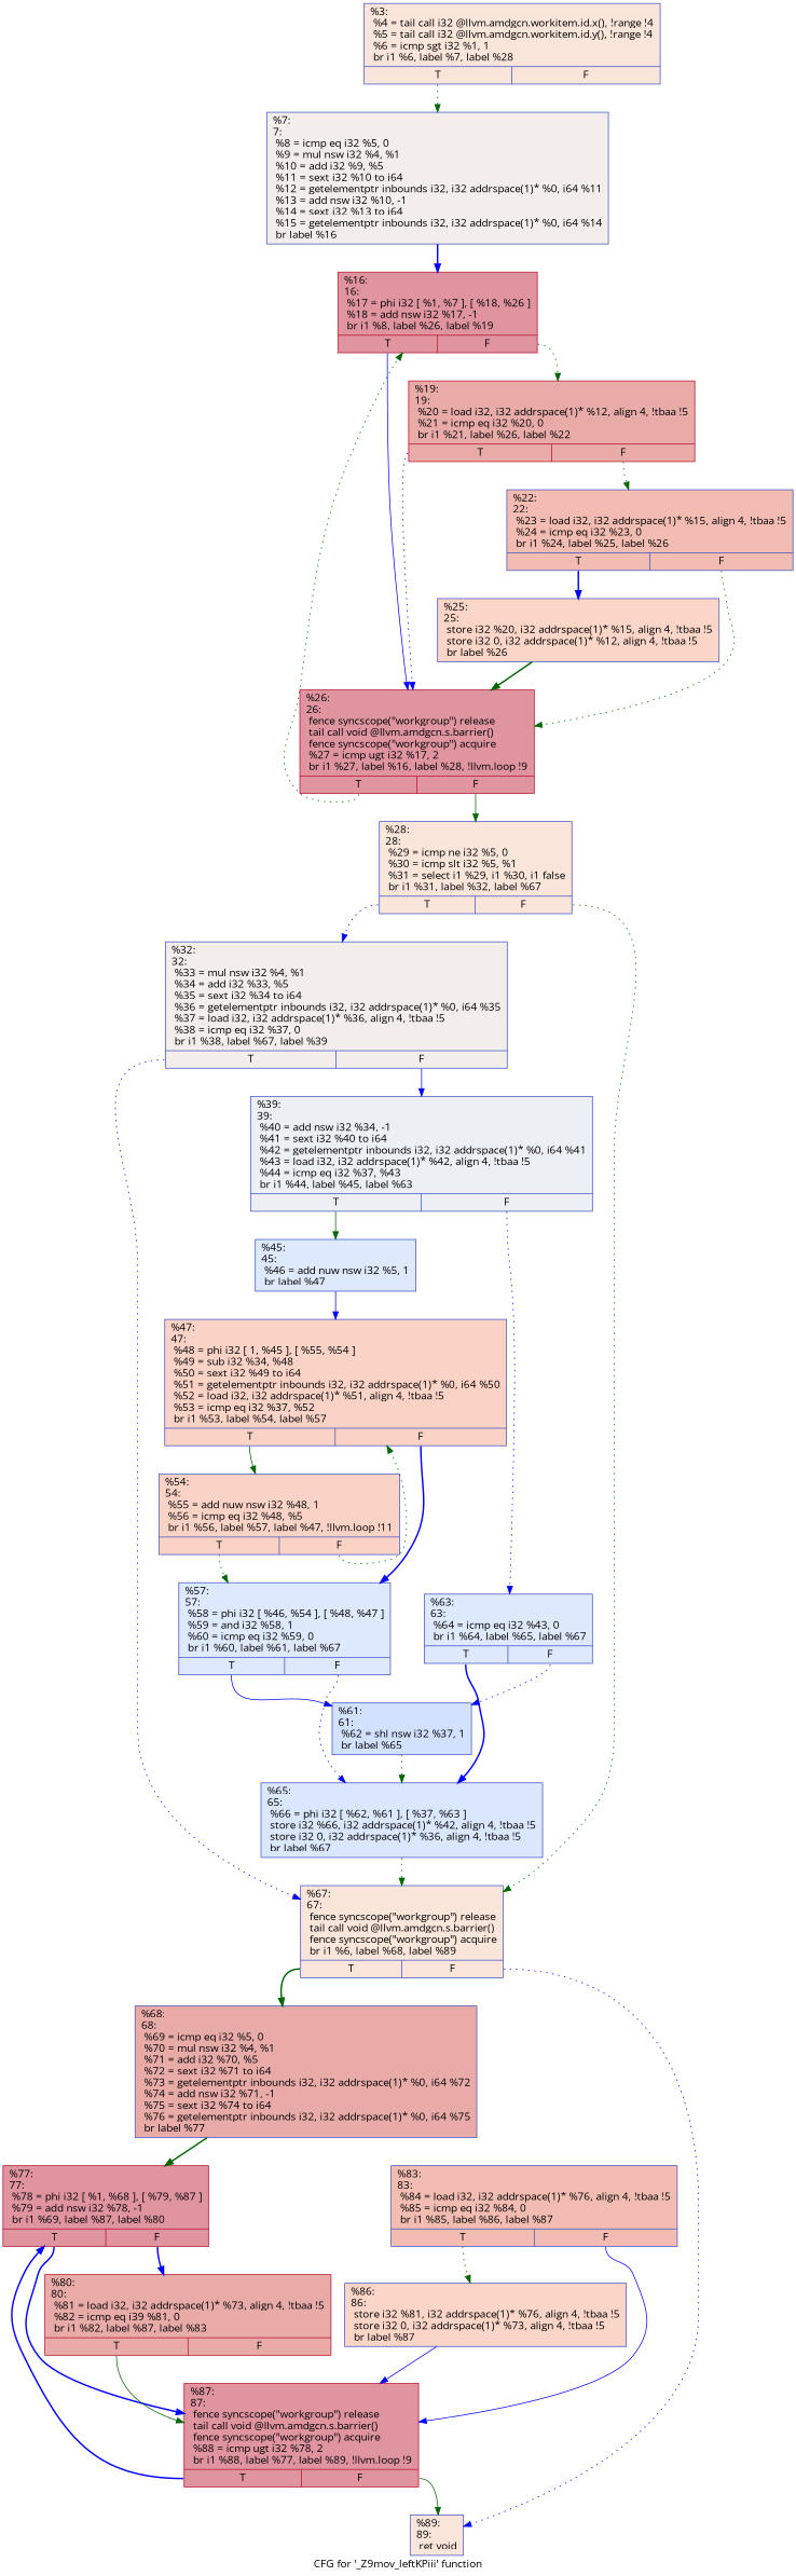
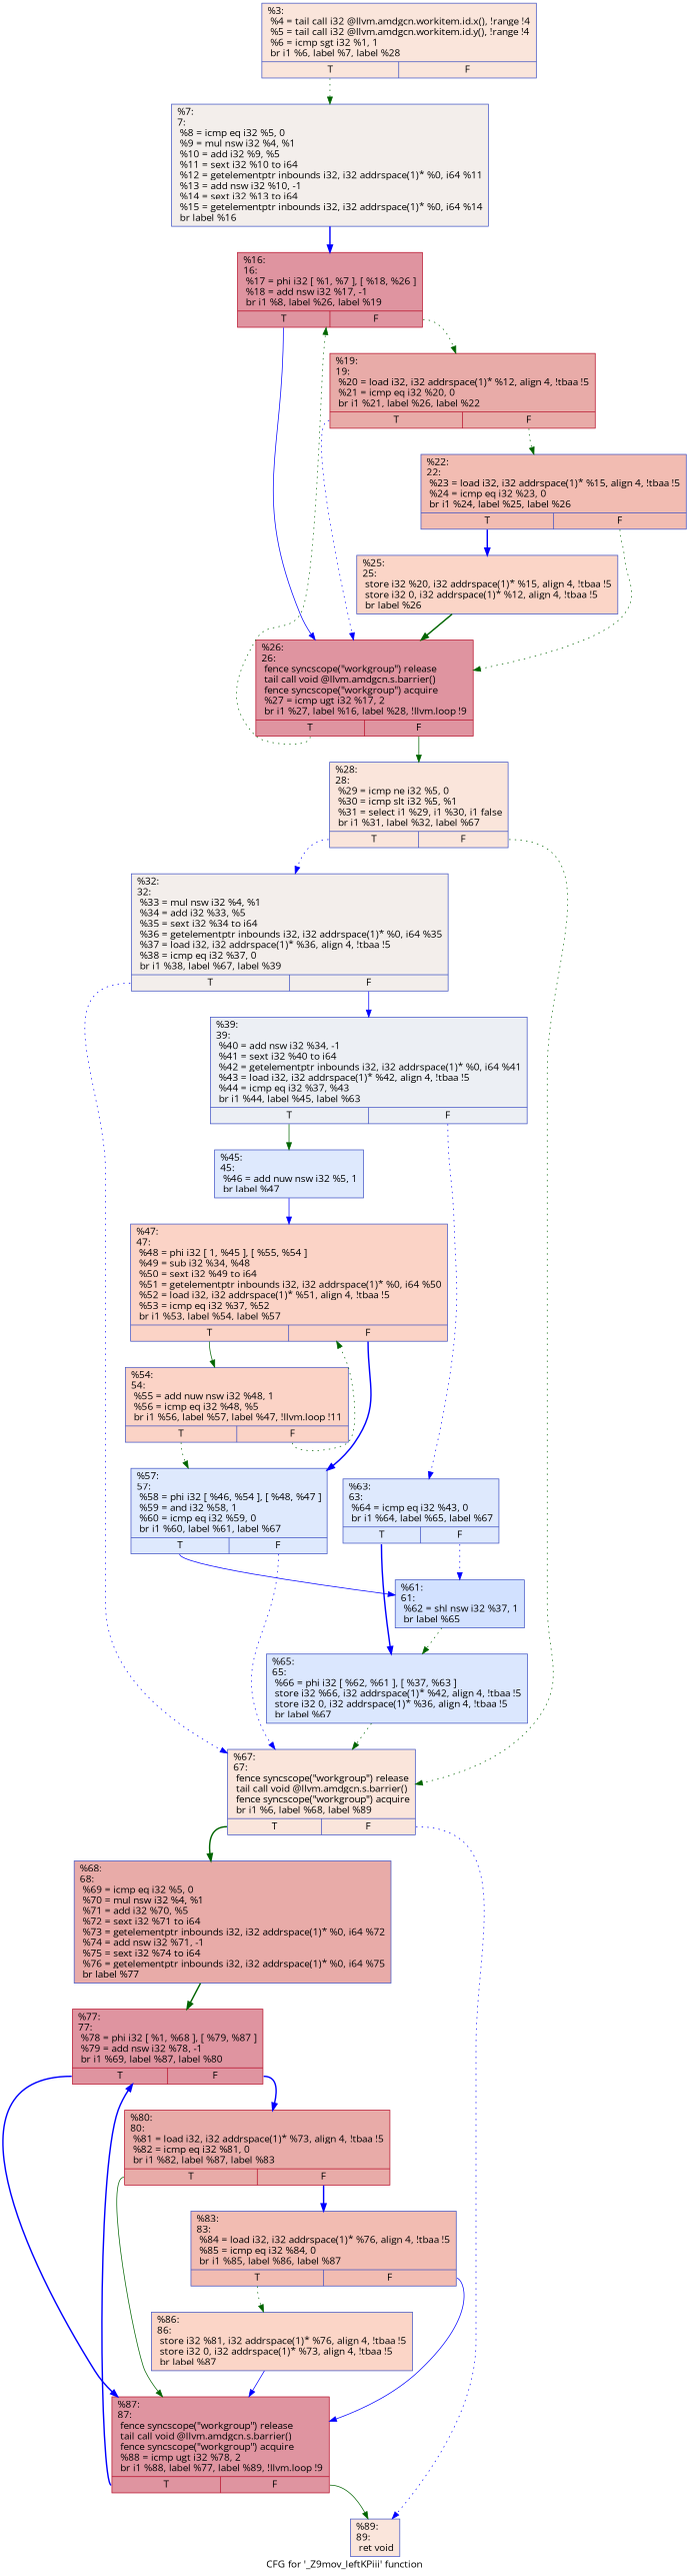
  digraph {
    fontname="Open Sans"
    label="CFG for '_Z9mov_leftKPiii' function"
    node [color="#3d50c3ff" fillcolor="#f4c5ad70" fontname="Open Sans" shape=record style=filled]
    edge [color=blue fontname="Open Sans" style=dotted tailport=s0]
    n1 [label="{%3:\l  %4 = tail call i32 @llvm.amdgcn.workitem.id.x(), !range !4\l  %5 = tail call i32 @llvm.amdgcn.workitem.id.y(), !range !4\l  %6 = icmp sgt i32 %1, 1\l  br i1 %6, label %7, label %28\l|{<s0>T|<s1>F}}"]
    n2 [fillcolor="#e5d8d170" label="{%7:\l7:                                                \l  %8 = icmp eq i32 %5, 0\l  %9 = mul nsw i32 %4, %1\l  %10 = add i32 %9, %5\l  %11 = sext i32 %10 to i64\l  %12 = getelementptr inbounds i32, i32 addrspace(1)* %0, i64 %11\l  %13 = add nsw i32 %10, -1\l  %14 = sext i32 %13 to i64\l  %15 = getelementptr inbounds i32, i32 addrspace(1)* %0, i64 %14\l  br label %16\l}"]
    n3 [color="#b70d28ff" fillcolor="#b70d2870" label="{%16:\l16:                                               \l  %17 = phi i32 [ %1, %7 ], [ %18, %26 ]\l  %18 = add nsw i32 %17, -1\l  br i1 %8, label %26, label %19\l|{<s0>T|<s1>F}}"]
    n4 [label="{%28:\l28:                                               \l  %29 = icmp ne i32 %5, 0\l  %30 = icmp slt i32 %5, %1\l  %31 = select i1 %29, i1 %30, i1 false\l  br i1 %31, label %32, label %67\l|{<s0>T|<s1>F}}"]
    n5 [fillcolor="#e5d8d170" label="{%32:\l32:                                               \l  %33 = mul nsw i32 %4, %1\l  %34 = add i32 %33, %5\l  %35 = sext i32 %34 to i64\l  %36 = getelementptr inbounds i32, i32 addrspace(1)* %0, i64 %35\l  %37 = load i32, i32 addrspace(1)* %36, align 4, !tbaa !5\l  %38 = icmp eq i32 %37, 0\l  br i1 %38, label %67, label %39\l|{<s0>T|<s1>F}}"]
    n6 [label="{%67:\l67:                                               \l  fence syncscope(\"workgroup\") release\l  tail call void @llvm.amdgcn.s.barrier()\l  fence syncscope(\"workgroup\") acquire\l  br i1 %6, label %68, label %89\l|{<s0>T|<s1>F}}"]
    n7 [color="#b70d28ff" fillcolor="#b70d2870" label="{%26:\l26:                                               \l  fence syncscope(\"workgroup\") release\l  tail call void @llvm.amdgcn.s.barrier()\l  fence syncscope(\"workgroup\") acquire\l  %27 = icmp ugt i32 %17, 2\l  br i1 %27, label %16, label %28, !llvm.loop !9\l|{<s0>T|<s1>F}}"]
    n8 [color="#b70d28ff" fillcolor="#cc403a70" label="{%19:\l19:                                               \l  %20 = load i32, i32 addrspace(1)* %12, align 4, !tbaa !5\l  %21 = icmp eq i32 %20, 0\l  br i1 %21, label %26, label %22\l|{<s0>T|<s1>F}}"]
    n9 [fillcolor="#d4dbe670" label="{%39:\l39:                                               \l  %40 = add nsw i32 %34, -1\l  %41 = sext i32 %40 to i64\l  %42 = getelementptr inbounds i32, i32 addrspace(1)* %0, i64 %41\l  %43 = load i32, i32 addrspace(1)* %42, align 4, !tbaa !5\l  %44 = icmp eq i32 %37, %43\l  br i1 %44, label %45, label %63\l|{<s0>T|<s1>F}}"]
    n10 [fillcolor="#cc403a70" label="{%68:\l68:                                               \l  %69 = icmp eq i32 %5, 0\l  %70 = mul nsw i32 %4, %1\l  %71 = add i32 %70, %5\l  %72 = sext i32 %71 to i64\l  %73 = getelementptr inbounds i32, i32 addrspace(1)* %0, i64 %72\l  %74 = add nsw i32 %71, -1\l  %75 = sext i32 %74 to i64\l  %76 = getelementptr inbounds i32, i32 addrspace(1)* %0, i64 %75\l  br label %77\l}"]
    n11 [label="{%89:\l89:                                               \l  ret void\l}"]
    n12 [fillcolor="#e1675170" label="{%22:\l22:                                               \l  %23 = load i32, i32 addrspace(1)* %15, align 4, !tbaa !5\l  %24 = icmp eq i32 %23, 0\l  br i1 %24, label %25, label %26\l|{<s0>T|<s1>F}}"]
    n13 [fillcolor="#f5a08170" label="{%25:\l25:                                               \l  store i32 %20, i32 addrspace(1)* %15, align 4, !tbaa !5\l  store i32 0, i32 addrspace(1)* %12, align 4, !tbaa !5\l  br label %26\l}"]
    n14 [fillcolor="#b5cdfa70" label="{%45:\l45:                                               \l  %46 = add nuw nsw i32 %5, 1\l  br label %47\l}"]
    n15 [fillcolor="#b5cdfa70" label="{%63:\l63:                                               \l  %64 = icmp eq i32 %43, 0\l  br i1 %64, label %65, label %67\l|{<s0>T|<s1>F}}"]
    n16 [color="#b70d28ff" fillcolor="#b70d2870" label="{%77:\l77:                                               \l  %78 = phi i32 [ %1, %68 ], [ %79, %87 ]\l  %79 = add nsw i32 %78, -1\l  br i1 %69, label %87, label %80\l|{<s0>T|<s1>F}}"]
    n17 [fillcolor="#f59c7d70" label="{%47:\l47:                                               \l  %48 = phi i32 [ 1, %45 ], [ %55, %54 ]\l  %49 = sub i32 %34, %48\l  %50 = sext i32 %49 to i64\l  %51 = getelementptr inbounds i32, i32 addrspace(1)* %0, i64 %50\l  %52 = load i32, i32 addrspace(1)* %51, align 4, !tbaa !5\l  %53 = icmp eq i32 %37, %52\l  br i1 %53, label %54, label %57\l|{<s0>T|<s1>F}}"]
    n18 [fillcolor="#aec9fc70" label="{%65:\l65:                                               \l  %66 = phi i32 [ %62, %61 ], [ %37, %63 ]\l  store i32 %66, i32 addrspace(1)* %42, align 4, !tbaa !5\l  store i32 0, i32 addrspace(1)* %36, align 4, !tbaa !5\l  br label %67\l}"]
    n19 [fillcolor="#9abbff70" label="{%61:\l61:                                               \l  %62 = shl nsw i32 %37, 1\l  br label %65\l}"]
    n20 [fillcolor="#f59c7d70" label="{%54:\l54:                                               \l  %55 = add nuw nsw i32 %48, 1\l  %56 = icmp eq i32 %48, %5\l  br i1 %56, label %57, label %47, !llvm.loop !11\l|{<s0>T|<s1>F}}"]
    n21 [fillcolor="#b5cdfa70" label="{%57:\l57:                                               \l  %58 = phi i32 [ %46, %54 ], [ %48, %47 ]\l  %59 = and i32 %58, 1\l  %60 = icmp eq i32 %59, 0\l  br i1 %60, label %61, label %67\l|{<s0>T|<s1>F}}"]
    n22 [color="#b70d28ff" fillcolor="#b70d2870" label="{%87:\l87:                                               \l  fence syncscope(\"workgroup\") release\l  tail call void @llvm.amdgcn.s.barrier()\l  fence syncscope(\"workgroup\") acquire\l  %88 = icmp ugt i32 %78, 2\l  br i1 %88, label %77, label %89, !llvm.loop !9\l|{<s0>T|<s1>F}}"]
-   n23 [color="#b70d28ff" fillcolor="#cc403a70" label="{%80:\l80:                                               \l  %81 = load i32, i32 addrspace(1)* %73, align 4, !tbaa !5\l  %82 = icmp eq i39 %81, 0\l  br i1 %82, label %87, label %83\l|{<s0>T|<s1>F}}"]
+   n23 [color="#b70d28ff" fillcolor="#cc403a70" label="{%80:\l80:                                               \l  %81 = load i32, i32 addrspace(1)* %73, align 4, !tbaa !5\l  %82 = icmp eq i32 %81, 0\l  br i1 %82, label %87, label %83\l|{<s0>T|<s1>F}}"]
    n24 [fillcolor="#e1675170" label="{%83:\l83:                                               \l  %84 = load i32, i32 addrspace(1)* %76, align 4, !tbaa !5\l  %85 = icmp eq i32 %84, 0\l  br i1 %85, label %86, label %87\l|{<s0>T|<s1>F}}"]
    n25 [fillcolor="#f5a08170" label="{%86:\l86:                                               \l  store i32 %81, i32 addrspace(1)* %76, align 4, !tbaa !5\l  store i32 0, i32 addrspace(1)* %73, align 4, !tbaa !5\l  br label %87\l}"]
    n1 -> n2 [color=darkgreen]
    n2 -> n3 [style=bold]
    n3 -> n7 [style=solid]
    n3 -> n8 [color=darkgreen tailport=s1]
    n4 -> n5
    n4 -> n6 [color=darkgreen tailport=s1]
    n5 -> n6
    n5 -> n9 [style=solid tailport=s1]
    n6 -> n10 [color=darkgreen style=bold]
    n6 -> n11 [tailport=s1]
    n7 -> n3 [color=darkgreen]
    n7 -> n4 [color=darkgreen style=solid tailport=s1]
    n8 -> n7
    n8 -> n12 [color=darkgreen tailport=s1]
    n9 -> n14 [color=darkgreen style=solid]
    n9 -> n15 [tailport=s1]
    n10 -> n16 [color=darkgreen style=bold]
    n12 -> n7 [color=darkgreen tailport=s1]
    n12 -> n13 [style=bold]
    n13 -> n7 [color=darkgreen style=bold]
    n14 -> n17 [style=solid]
    n15 -> n18 [style=bold]
    n15 -> n19 [tailport=s1]
    n16 -> n22 [style=bold]
    n16 -> n23 [style=bold tailport=s1]
    n17 -> n20 [color=darkgreen style=solid]
    n17 -> n21 [style=bold tailport=s1]
    n18 -> n6 [color=darkgreen]
    n19 -> n18 [color=darkgreen]
    n20 -> n17 [color=darkgreen tailport=s1]
    n20 -> n21 [color=darkgreen]
-   n21 -> n18 [tailport=s1]
+   n21 -> n6 [tailport=s1]
    n21 -> n19 [style=solid]
    n22 -> n11 [color=darkgreen style=solid tailport=s1]
    n22 -> n16 [style=bold]
    n23 -> n22 [color=darkgreen style=solid]
+   n23 -> n24 [style=bold tailport=s1]
    n24 -> n22 [style=solid tailport=s1]
    n24 -> n25 [color=darkgreen]
    n25 -> n22 [style=solid]
  }
